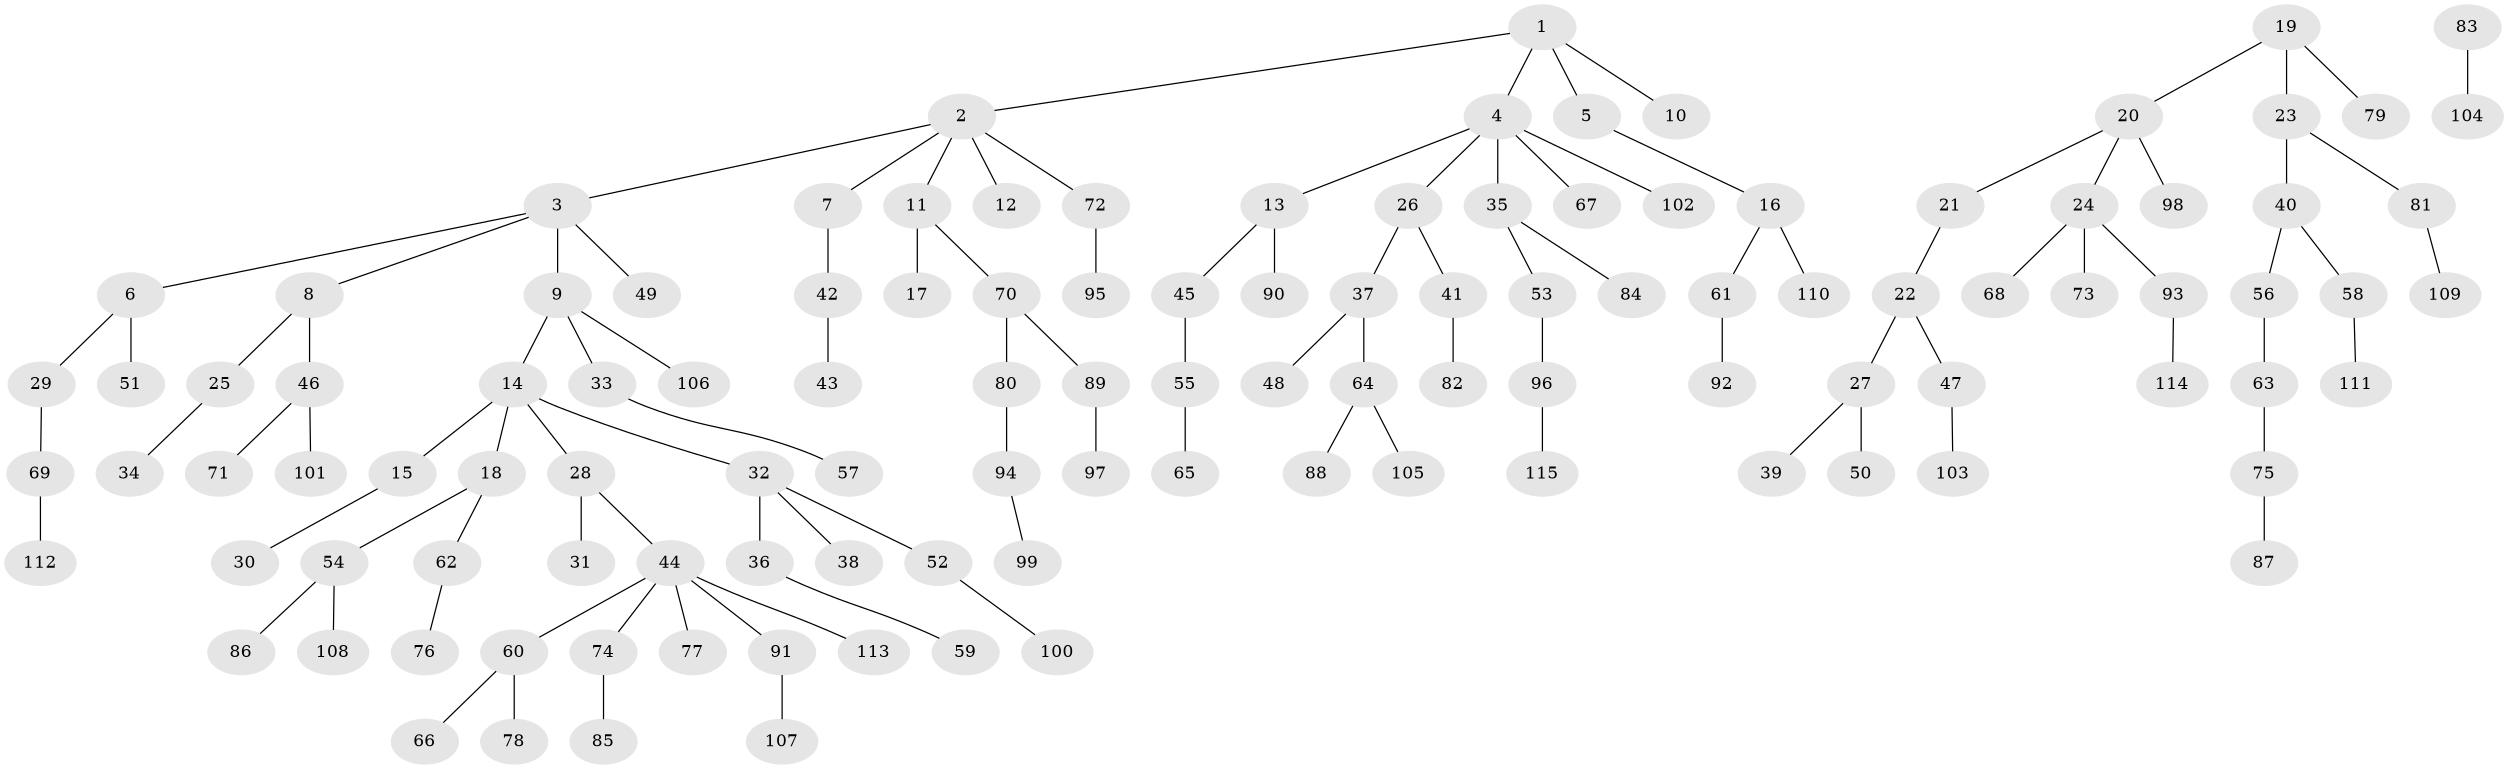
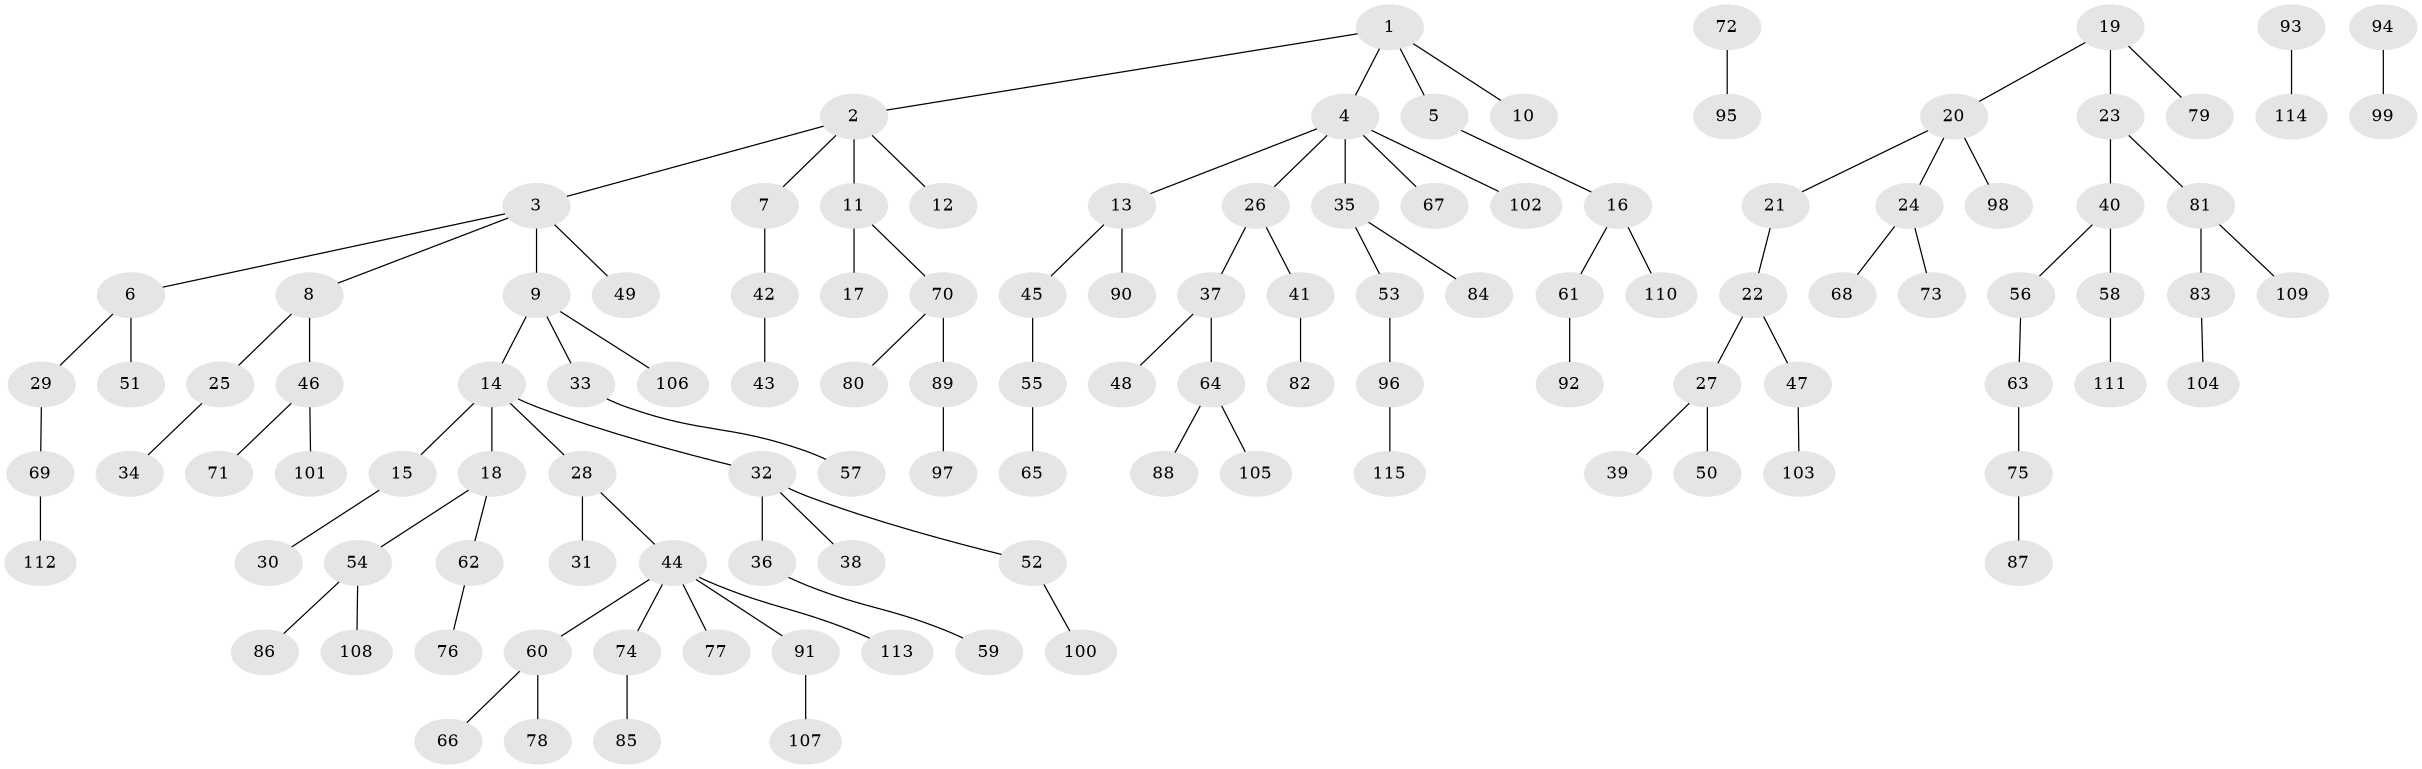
  graph {
    node [color=gray90 style=filled]
    1
    2
    4
    5
    10
    3
    7
    11
    12
    72
    13
    26
    35
    67
    102
    16
    6
    8
    9
    49
    42
    17
    70
    95
    29
    51
    25
    46
    14
    33
    106
    45
    90
    19
    20
    23
    79
    37
    41
    53
    84
    61
    110
    69
    43
    34
    71
    101
    15
    18
    28
    32
    57
    80
    89
    55
    30
    54
    62
    31
    44
    36
    38
    52
    92
    86
    108
    76
    21
    24
    98
    40
    81
    22
    68
    73
    93
    27
    47
    39
    50
    103
    56
    58
    83
    109
    114
    48
    64
    82
    60
    74
    77
    91
    113
    112
    59
    100
    96
    88
    105
    63
    111
    66
    78
    85
    107
    65
    115
    75
    87
    94
    97
    99
    104
    1 -- 2
    1 -- 4
    1 -- 5
    1 -- 10
    2 -- 3
    2 -- 7
    2 -- 11
    2 -- 12
-   2 -- 72
    4 -- 13
    4 -- 26
    4 -- 35
    4 -- 67
    4 -- 102
    5 -- 16
    3 -- 6
    3 -- 8
    3 -- 9
    3 -- 49
    7 -- 42
    11 -- 17
    11 -- 70
    72 -- 95
    13 -- 45
    13 -- 90
    26 -- 37
    26 -- 41
    35 -- 53
    35 -- 84
    16 -- 61
    16 -- 110
    6 -- 29
    6 -- 51
    8 -- 25
    8 -- 46
    9 -- 14
    9 -- 33
    9 -- 106
    42 -- 43
    70 -- 80
    70 -- 89
    29 -- 69
    25 -- 34
    46 -- 71
    46 -- 101
    14 -- 15
    14 -- 18
    14 -- 28
    14 -- 32
    33 -- 57
    45 -- 55
    19 -- 20
    19 -- 23
    19 -- 79
    20 -- 21
    20 -- 24
    20 -- 98
    23 -- 40
    23 -- 81
    37 -- 48
    37 -- 64
    41 -- 82
    53 -- 96
    61 -- 92
    69 -- 112
    15 -- 30
    18 -- 54
    18 -- 62
    28 -- 31
    28 -- 44
    32 -- 36
    32 -- 38
    32 -- 52
-   80 -- 94
    89 -- 97
    55 -- 65
    54 -- 86
    54 -- 108
    62 -- 76
    44 -- 60
    44 -- 74
    44 -- 77
    44 -- 91
    44 -- 113
    36 -- 59
    52 -- 100
    21 -- 22
    24 -- 68
    24 -- 73
-   24 -- 93
    40 -- 56
    40 -- 58
+   81 -- 83
    81 -- 109
    22 -- 27
    22 -- 47
    93 -- 114
    27 -- 39
    27 -- 50
    47 -- 103
    56 -- 63
    58 -- 111
    83 -- 104
    64 -- 88
    64 -- 105
    60 -- 66
    60 -- 78
    74 -- 85
    91 -- 107
    96 -- 115
    63 -- 75
    75 -- 87
    94 -- 99
  }
